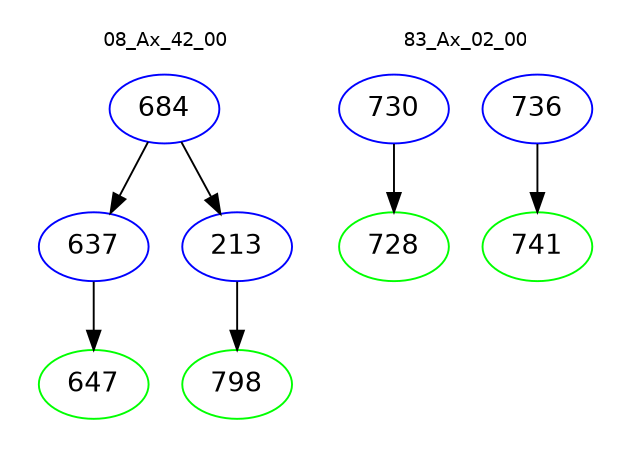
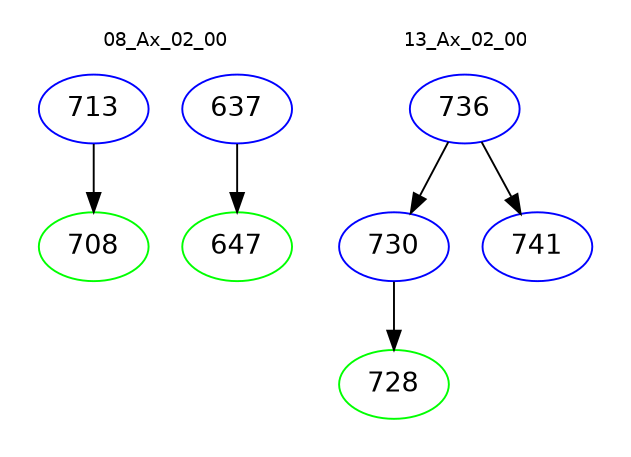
  digraph {
    fontname="DejaVu Sans"
    node [color=blue fontname="DejaVu Sans"]
    edge [color=black fontname="DejaVu Sans"]
-   n1 [label=684]
    n2 [label=637]
-   n3 [label=213]
+   n3 [label=713]
    n4 [color=green label=647]
-   n5 [color=green label=798]
+   n5 [color=green label=708]
    n6 [label=736]
    n7 [label=730]
-   n8 [color=green label=741]
+   n8 [label=741]
    n9 [color=green label=728]
    subgraph cluster_1 {
      color=white
      fontsize=10
-     label="08_Ax_42_00"
-     n1
+     label="08_Ax_02_00"
      n2
      n3
      n4
      n5
    }
    subgraph cluster_2 {
      color=white
      fontsize=10
-     label="83_Ax_02_00"
+     label="13_Ax_02_00"
      n6
      n7
      n8
      n9
    }
-   n1 -> n2
-   n1 -> n3
    n2 -> n4
    n3 -> n5
+   n6 -> n7
    n6 -> n8
    n7 -> n9
  }
